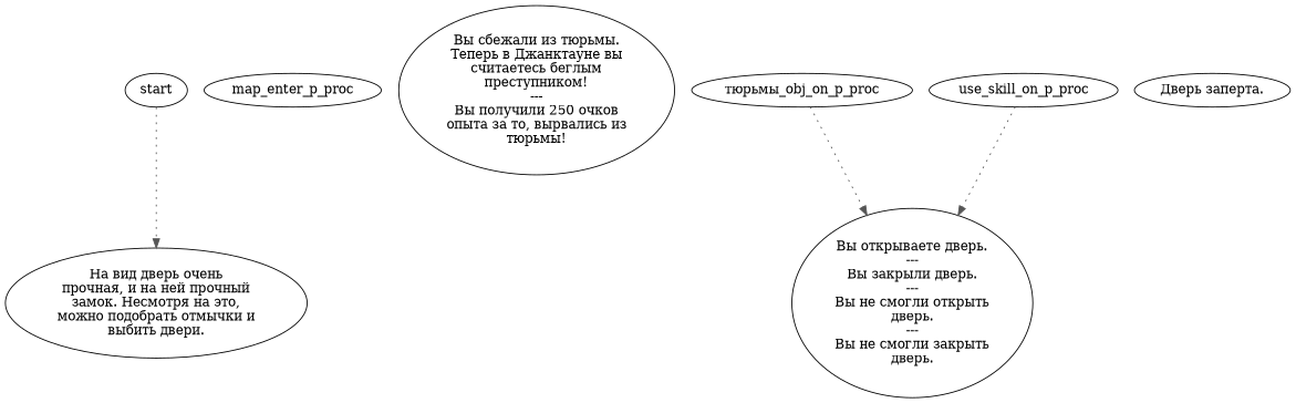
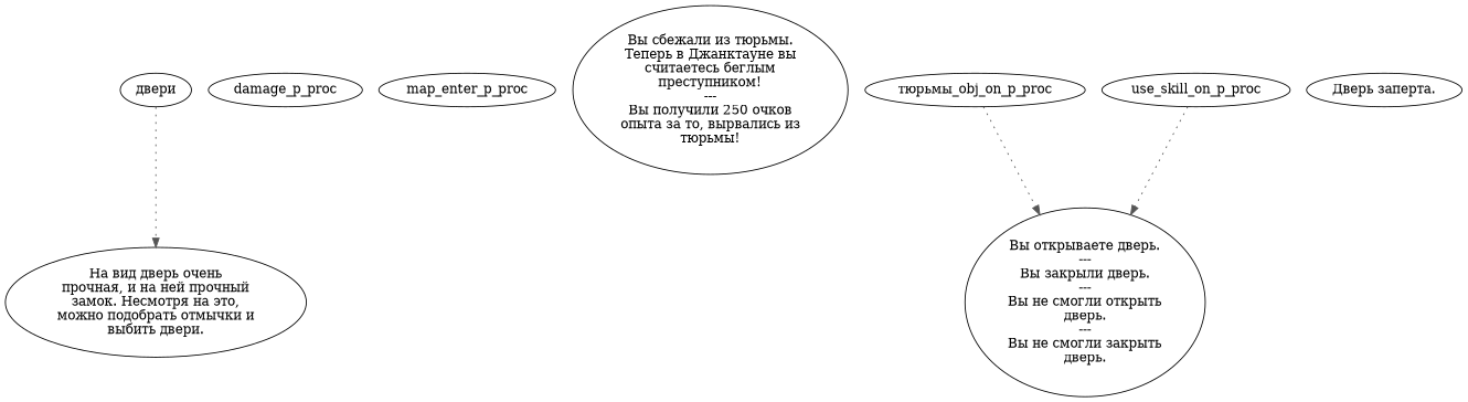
  digraph {
    node [color="#000000" fillcolor="#FFFFFF" style=filled]
    edge [color="#555555" style=dotted]
    n1 [label="На вид дверь очень\nпрочная, и на ней прочный\nзамок. Несмотря на это,\nможно подобрать отмычки и\nвыбить двери."]
-   start
+   start [label="двери"]
+   damage_p_proc
    map_enter_p_proc
    n5 [label="Вы сбежали из тюрьмы.\nТеперь в Джанктауне вы\nсчитаетесь беглым\nпреступником!\n---\nВы получили 250 очков\nопыта за то, вырвались из\nтюрьмы!"]
    n6 [label="тюрьмы_obj_on_p_proc"]
    n7 [label="Вы открываете дверь.\n---\nВы закрыли дверь.\n---\nВы не смогли открыть\nдверь.\n---\nВы не смогли закрыть\nдверь."]
    use_skill_on_p_proc
    n9 [label="Дверь заперта."]
    start -> n1
    n6 -> n7
    use_skill_on_p_proc -> n7
  }
